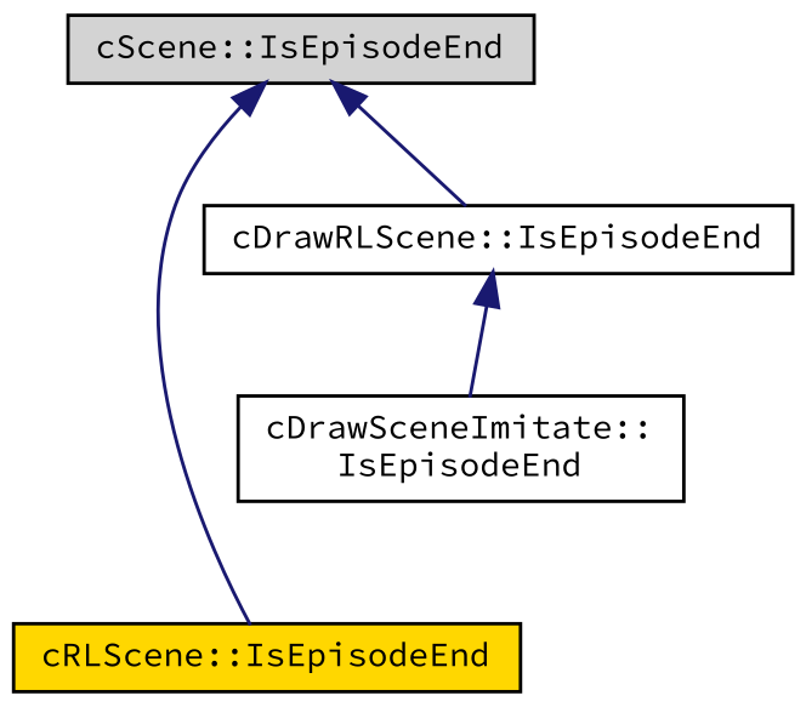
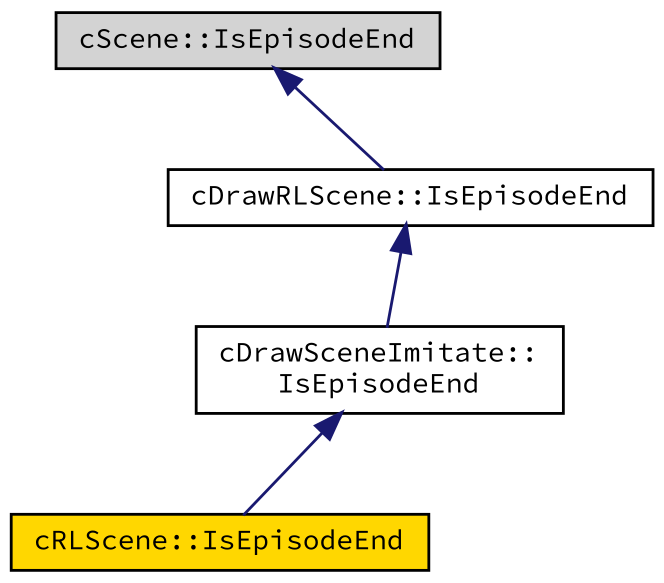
  digraph {
    fontname="Source Code Pro"
    rankdir=TB
    node [color=black fillcolor=white fontname="Source Code Pro" fontsize=10 shape=record style=filled]
    edge [color=midnightblue dir=back fontname="Source Code Pro" fontsize=10 labelfontname=Helvetica labelfontsize=10 style=solid]
    n1 [fillcolor=lightgrey fontcolor=black height=0.2 label="cScene::IsEpisodeEnd" width=0.4]
    n2 [fillcolor=gold height=0.2 label="cRLScene::IsEpisodeEnd" width=0.4]
    n3 [height=0.2 label="cDrawRLScene::IsEpisodeEnd" width=0.4]
    n4 [height=0.2 label="cDrawSceneImitate::\lIsEpisodeEnd" width=0.4]
-   n1 -> n2
+   n4 -> n2
    n1 -> n3
    n3 -> n4
  }
